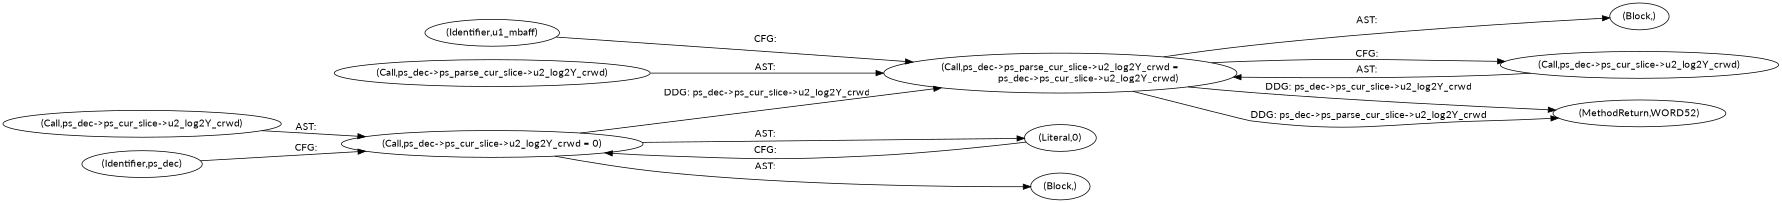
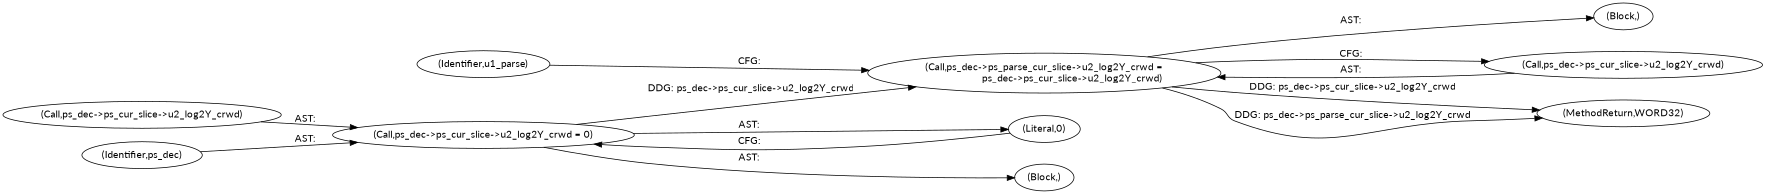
  digraph {
    fontname=Lato
    rankdir=LR
    node [fontname=Lato]
    edge [fontname=Lato]
    n1 [label="(Call,ps_dec->ps_cur_slice->u2_log2Y_crwd = 0)"]
    n2 [label="(Call,ps_dec->ps_parse_cur_slice->u2_log2Y_crwd =\n                    ps_dec->ps_cur_slice->u2_log2Y_crwd)"]
    n3 [label="(Literal,0)"]
    n4 [label="(Block,)"]
    n5 [label="(Block,)"]
    n6 [label="(Call,ps_dec->ps_cur_slice->u2_log2Y_crwd)"]
-   n7 [label="(MethodReturn,WORD52)"]
-   n8 [label="(Identifier,u1_mbaff)"]
+   n7 [label="(MethodReturn,WORD32)"]
+   n8 [label="(Identifier,u1_parse)"]
    n9 [label="(Call,ps_dec->ps_cur_slice->u2_log2Y_crwd)"]
-   n10 [label="(Call,ps_dec->ps_parse_cur_slice->u2_log2Y_crwd)"]
    n11 [label="(Identifier,ps_dec)"]
    n1 -> n2 [label="DDG: ps_dec->ps_cur_slice->u2_log2Y_crwd"]
    n1 -> n3 [label="AST: "]
    n1 -> n4 [label="AST: "]
    n2 -> n5 [label="AST: "]
    n2 -> n6 [label="CFG: "]
    n2 -> n7 [label="DDG: ps_dec->ps_cur_slice->u2_log2Y_crwd"]
    n2 -> n7 [label="DDG: ps_dec->ps_parse_cur_slice->u2_log2Y_crwd"]
    n3 -> n1 [label="CFG: "]
    n6 -> n2 [label="AST: "]
    n8 -> n2 [label="CFG: "]
    n9 -> n1 [label="AST: "]
-   n10 -> n2 [label="AST: "]
-   n11 -> n1 [label="CFG: "]
+   n11 -> n1 [label="AST: "]
  }
